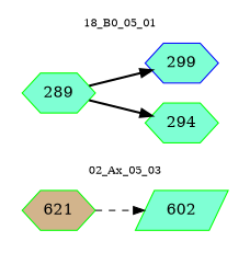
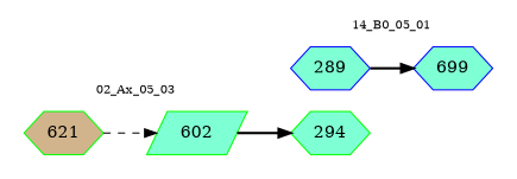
  digraph {
    rankdir=LR
    node [color=green fillcolor=aquamarine shape=hexagon style=filled]
    edge [color=black style=bold]
    n1 [fillcolor=tan label=621]
    n2 [label=602 shape=parallelogram]
-   n3 [label=289]
+   n3 [color=blue label=289]
    n4 [label=294]
-   n5 [color=blue label=299]
+   n5 [color=blue label=699]
    subgraph cluster_1 {
      color=white
      fontsize=10
      label="02_Ax_05_03"
      n1
      n2
    }
    subgraph cluster_2 {
      color=white
      fontsize=10
-     label="18_B0_05_01"
+     label="14_B0_05_01"
      n3
      n4
      n5
    }
    n1 -> n2 [style=dashed]
-   n3 -> n4
+   n2 -> n4
    n3 -> n5
  }
